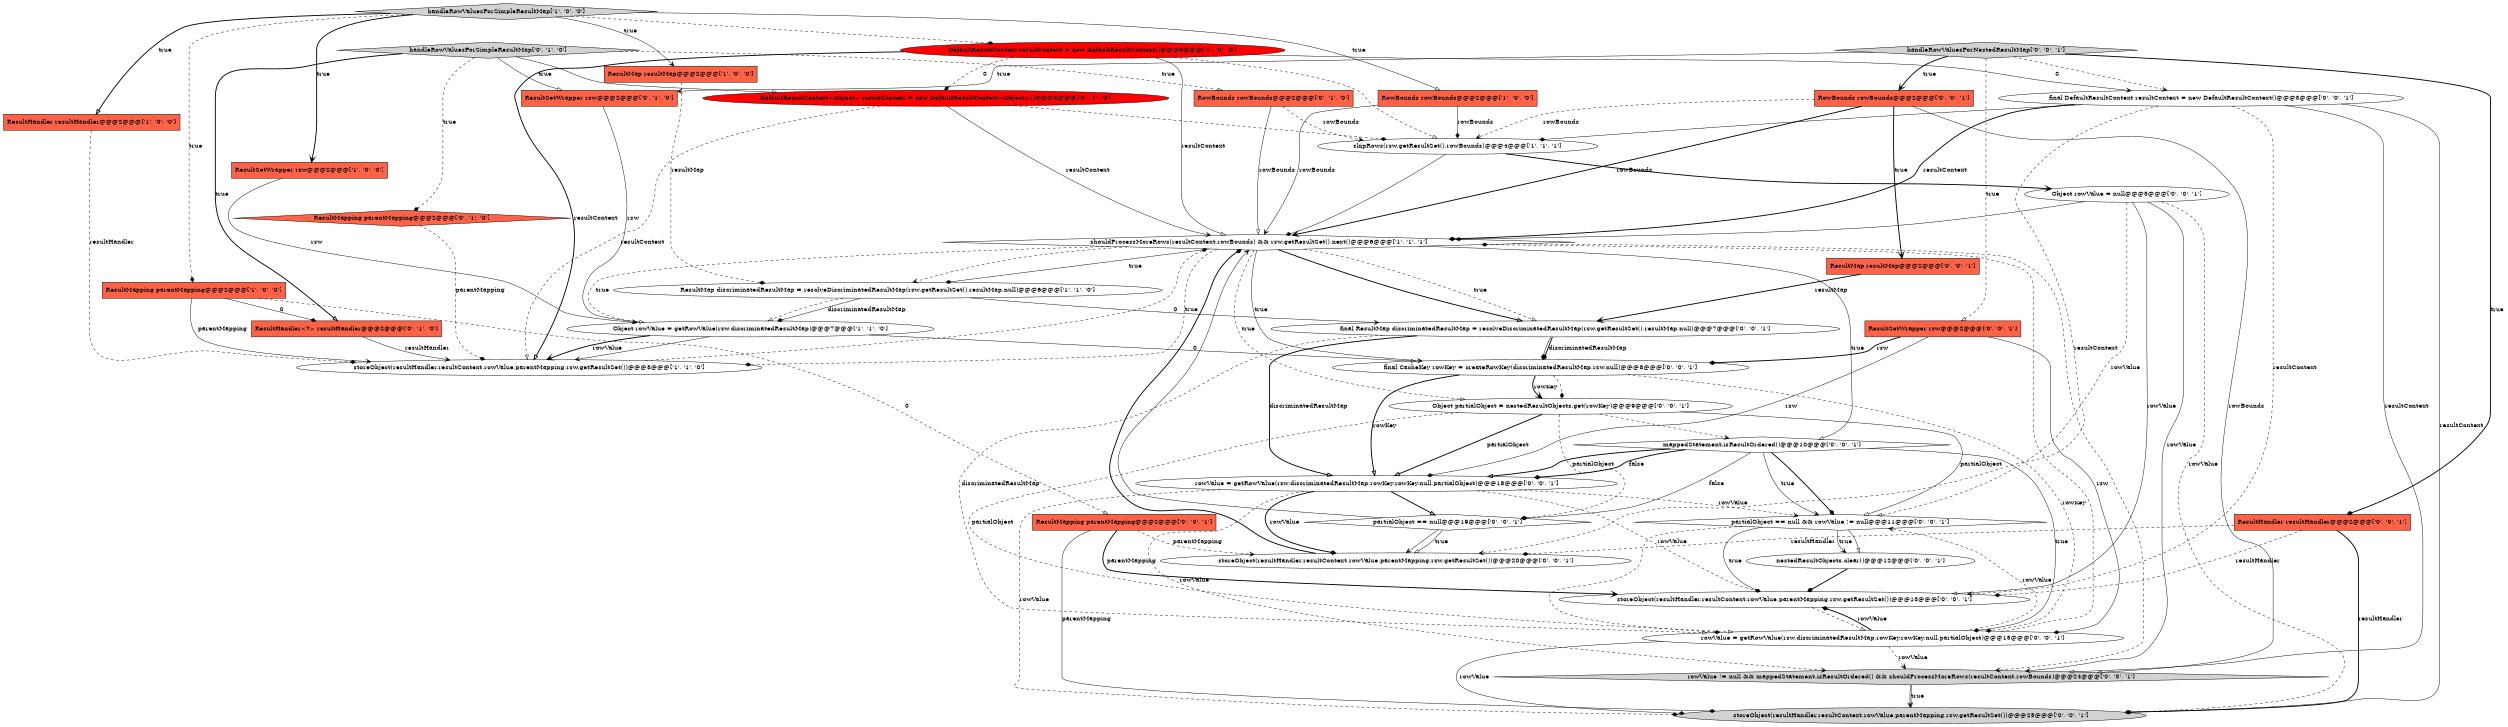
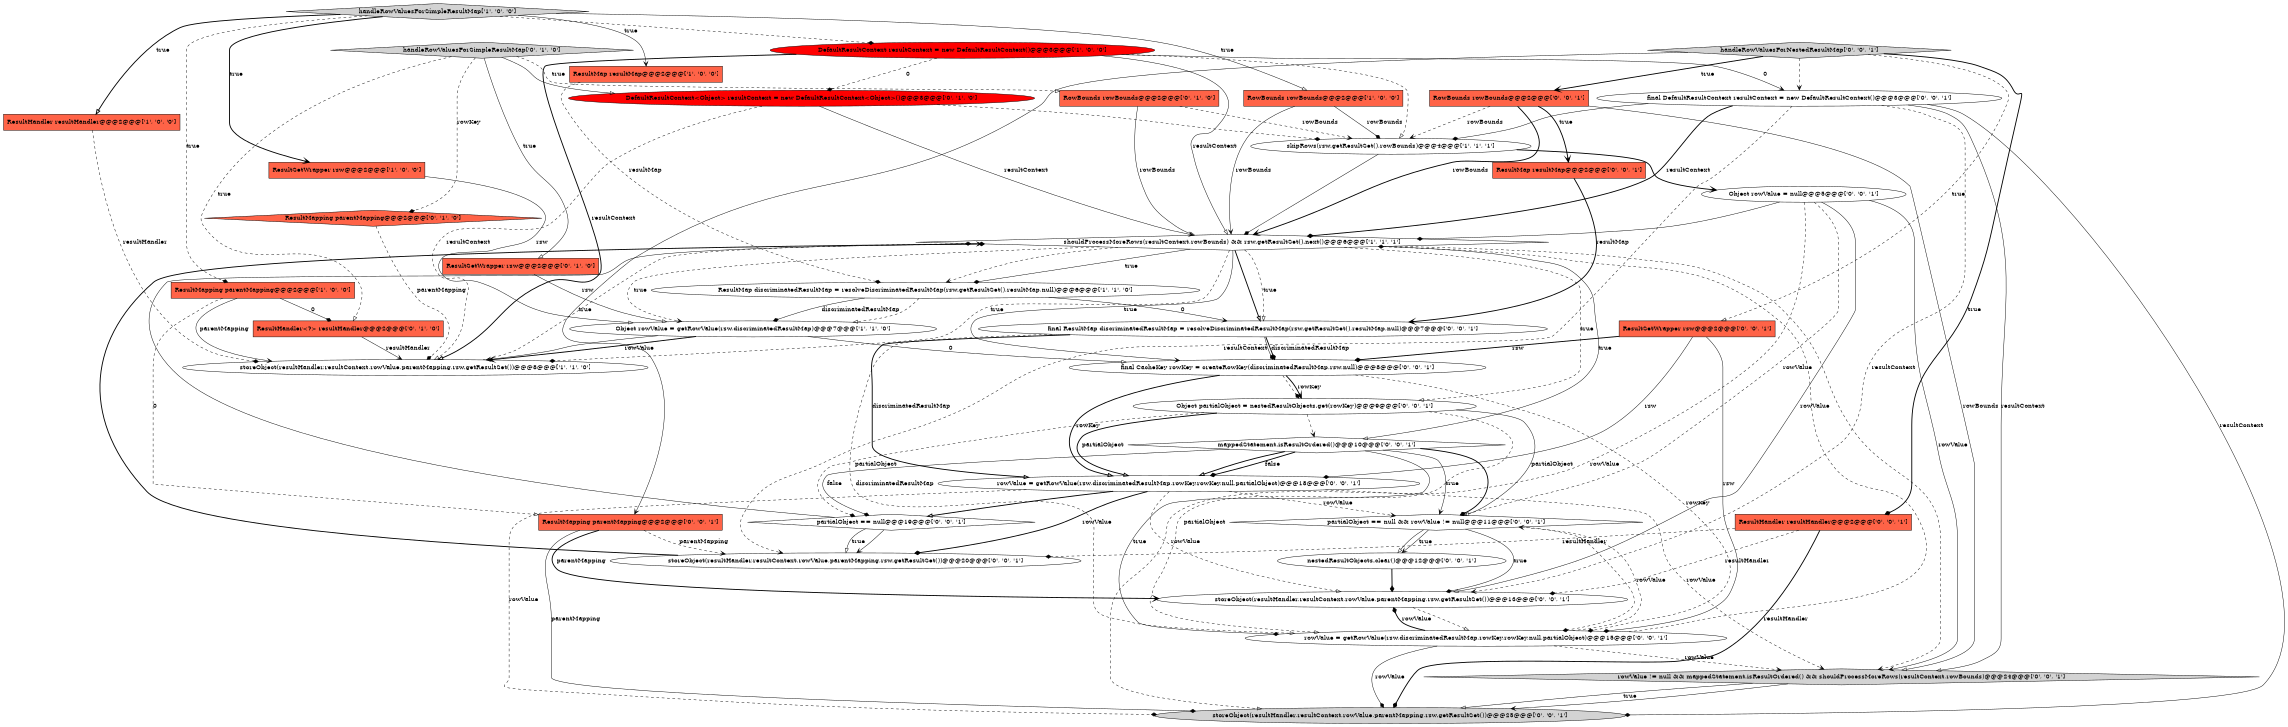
  digraph {
    node [fillcolor=white shape=ellipse style=filled]
    edge [arrowhead=diamond style=solid]
    n1 [label="skipRows(rsw.getResultSet(),rowBounds)@@@4@@@['1', '1', '1']"]
    n2 [label="Object rowValue = null@@@5@@@['0', '0', '1']"]
    n3 [label="shouldProcessMoreRows(resultContext,rowBounds) && rsw.getResultSet().next()@@@6@@@['1', '1', '1']" shape=diamond]
    n4 [label="partialObject == null && rowValue != null@@@11@@@['0', '0', '1']" shape=diamond]
    n5 [fillcolor=lightgray label="storeObject(resultHandler,resultContext,rowValue,parentMapping,rsw.getResultSet())@@@25@@@['0', '0', '1']"]
    n6 [label="storeObject(resultHandler,resultContext,rowValue,parentMapping,rsw.getResultSet())@@@13@@@['0', '0', '1']"]
    n7 [fillcolor=lightgray label="rowValue != null && mappedStatement.isResultOrdered() && shouldProcessMoreRows(resultContext,rowBounds)@@@24@@@['0', '0', '1']" shape=diamond]
    n8 [label="storeObject(resultHandler,resultContext,rowValue,parentMapping,rsw.getResultSet())@@@8@@@['1', '1', '0']"]
    n9 [label="final CacheKey rowKey = createRowKey(discriminatedResultMap,rsw,null)@@@8@@@['0', '0', '1']"]
    n10 [label="mappedStatement.isResultOrdered()@@@10@@@['0', '0', '1']" shape=diamond]
    n11 [label="ResultMap discriminatedResultMap = resolveDiscriminatedResultMap(rsw.getResultSet(),resultMap,null)@@@6@@@['1', '1', '0']"]
    n12 [label="Object partialObject = nestedResultObjects.get(rowKey)@@@9@@@['0', '0', '1']"]
    n13 [label="Object rowValue = getRowValue(rsw,discriminatedResultMap)@@@7@@@['1', '1', '0']"]
    n14 [label="final ResultMap discriminatedResultMap = resolveDiscriminatedResultMap(rsw.getResultSet(),resultMap,null)@@@7@@@['0', '0', '1']"]
    n15 [fillcolor=tomato label="ResultMapping parentMapping@@@2@@@['1', '0', '0']" shape=box]
    n16 [fillcolor=tomato label="ResultMapping parentMapping@@@2@@@['0', '0', '1']" shape=box]
    n17 [fillcolor=tomato label="ResultHandler<?> resultHandler@@@2@@@['0', '1', '0']" shape=box]
    n18 [label="storeObject(resultHandler,resultContext,rowValue,parentMapping,rsw.getResultSet())@@@20@@@['0', '0', '1']"]
    n19 [fillcolor=tomato label="ResultSetWrapper rsw@@@2@@@['0', '0', '1']" shape=box]
    n20 [label="rowValue = getRowValue(rsw,discriminatedResultMap,rowKey,rowKey,null,partialObject)@@@18@@@['0', '0', '1']"]
    n21 [label="rowValue = getRowValue(rsw,discriminatedResultMap,rowKey,rowKey,null,partialObject)@@@15@@@['0', '0', '1']"]
    n22 [label="partialObject == null@@@19@@@['0', '0', '1']" shape=diamond]
    n23 [label="nestedResultObjects.clear()@@@12@@@['0', '0', '1']"]
    n24 [fillcolor=tomato label="RowBounds rowBounds@@@2@@@['0', '1', '0']" shape=box]
    n25 [fillcolor=lightgray label="handleRowValuesForSimpleResultMap['0', '1', '0']" shape=diamond]
    n26 [fillcolor=red label="DefaultResultContext<Object> resultContext = new DefaultResultContext<Object>()@@@3@@@['0', '1', '0']"]
    n27 [fillcolor=tomato label="ResultMapping parentMapping@@@2@@@['0', '1', '0']" shape=diamond]
    n28 [fillcolor=tomato label="ResultSetWrapper rsw@@@2@@@['0', '1', '0']" shape=box]
    n29 [fillcolor=tomato label="ResultHandler resultHandler@@@2@@@['1', '0', '0']" shape=box]
    n30 [fillcolor=tomato label="ResultHandler resultHandler@@@2@@@['0', '0', '1']" shape=box]
    n31 [fillcolor=tomato label="RowBounds rowBounds@@@2@@@['0', '0', '1']" shape=box]
    n32 [fillcolor=tomato label="ResultMap resultMap@@@2@@@['0', '0', '1']" shape=box]
    n33 [label="final DefaultResultContext resultContext = new DefaultResultContext()@@@3@@@['0', '0', '1']"]
    n34 [fillcolor=tomato label="ResultSetWrapper rsw@@@2@@@['1', '0', '0']" shape=box]
    n35 [fillcolor=lightgray label="handleRowValuesForSimpleResultMap['1', '0', '0']" shape=diamond]
    n36 [fillcolor=red label="DefaultResultContext resultContext = new DefaultResultContext()@@@3@@@['1', '0', '0']"]
    n37 [fillcolor=tomato label="ResultMap resultMap@@@2@@@['1', '0', '0']" shape=box]
    n38 [fillcolor=tomato label="RowBounds rowBounds@@@2@@@['1', '0', '0']" shape=box]
    n39 [fillcolor=lightgray label="handleRowValuesForNestedResultMap['0', '0', '1']" shape=diamond]
    n1 -> n2 [arrowhead=vee style=bold]
    n1 -> n3
    n2 -> n3
    n2 -> n4 [arrowhead=onormal label=rowValue style=dashed]
    n2 -> n5 [arrowhead=onormal label=rowValue style=dashed]
    n2 -> n6 [arrowhead=onormal label=rowValue]
    n2 -> n7 [arrowhead=vee label=rowValue]
    n3 -> n7 [arrowhead=vee style=dashed]
    n3 -> n8 [label=true style=dashed]
    n3 -> n9 [arrowhead=vee label=true]
    n3 -> n10 [arrowhead=onormal label=true]
    n3 -> n11 [label=true]
    n3 -> n11 [arrowhead=vee style=dashed]
    n3 -> n12 [arrowhead=onormal label=true style=dashed]
    n3 -> n13 [arrowhead=vee label=true style=dashed]
    n3 -> n14 [arrowhead=onormal label=true style=dashed]
    n3 -> n14 [arrowhead=onormal style=bold]
    n4 -> n6 [label=true]
    n4 -> n21 [style=dashed]
    n4 -> n23 [arrowhead=onormal]
    n4 -> n23 [arrowhead=vee label=true]
    n6 -> n21 [arrowhead=onormal style=dashed]
    n7 -> n5 [arrowhead=vee]
    n7 -> n5 [arrowhead=onormal label=true]
    n8 -> n3 [style=dashed]
    n9 -> n12 [style=dashed]
    n9 -> n12 [arrowhead=vee label=rowKey style=bold]
    n9 -> n20 [arrowhead=onormal label=rowKey style=bold]
    n9 -> n21 [label=rowKey style=dashed]
    n10 -> n4 [style=bold]
    n10 -> n4 [arrowhead=vee label=true]
    n10 -> n20 [arrowhead=onormal style=bold]
    n10 -> n20 [label=false style=bold]
    n10 -> n21 [label=true]
    n10 -> n22 [label=false]
    n11 -> n13 [label=discriminatedResultMap]
    n11 -> n13 [arrowhead=onormal style=dashed]
    n11 -> n14 [arrowhead=vee label=0]
    n12 -> n4 [arrowhead=onormal label=partialObject]
    n12 -> n10 [arrowhead=vee style=dashed]
    n12 -> n20 [arrowhead=onormal label=partialObject style=bold]
    n12 -> n21 [arrowhead=onormal label=partialObject style=dashed]
    n12 -> n22 [label=partialObject style=dashed]
    n13 -> n8 [arrowhead=vee]
    n13 -> n8 [arrowhead=vee label=rowValue style=bold]
    n13 -> n9 [arrowhead=onormal label=0]
    n14 -> n9 [label=discriminatedResultMap style=bold]
    n14 -> n9
    n14 -> n20 [arrowhead=onormal label=discriminatedResultMap style=bold]
    n14 -> n21 [arrowhead=onormal label=discriminatedResultMap style=dashed]
    n15 -> n8 [arrowhead=vee label=parentMapping]
    n15 -> n16 [arrowhead=onormal label=0 style=dashed]
    n15 -> n17 [label=0]
    n16 -> n5 [label=parentMapping]
    n16 -> n6 [arrowhead=vee label=parentMapping style=bold]
    n16 -> n18 [arrowhead=vee label=parentMapping style=dashed]
    n17 -> n8 [arrowhead=vee label=resultHandler]
    n18 -> n3 [style=bold]
    n19 -> n9 [label=rsw style=bold]
    n19 -> n20 [label=rsw]
    n19 -> n21 [label=rsw]
    n20 -> n4 [arrowhead=vee label=rowValue style=dashed]
    n20 -> n5 [label=rowValue style=dashed]
    n20 -> n6 [arrowhead=onormal label=rowValue style=dashed]
    n20 -> n7 [arrowhead=vee label=rowValue style=dashed]
    n20 -> n18 [label=rowValue style=bold]
    n20 -> n22 [arrowhead=onormal style=bold]
    n21 -> n3 [style=dashed]
    n21 -> n4 [arrowhead=vee label=rowValue style=dashed]
    n21 -> n5 [label=rowValue]
    n21 -> n6 [label=rowValue style=bold]
    n21 -> n7 [arrowhead=vee label=rowValue style=dashed]
    n22 -> n3 [arrowhead=vee]
    n22 -> n18 [arrowhead=vee]
    n22 -> n18 [arrowhead=onormal label=true]
    n23 -> n6 [style=bold]
    n24 -> n1 [arrowhead=vee label=rowBounds style=dashed]
    n24 -> n3 [arrowhead=onormal label=rowBounds]
-   n25 -> n17 [arrowhead=onormal label=true style=bold]
+   n25 -> n17 [arrowhead=onormal label=true style=dashed]
    n25 -> n24 [arrowhead=onormal label=true style=dashed]
    n25 -> n26 [arrowhead=onormal]
-   n25 -> n27 [label=true style=dashed]
+   n25 -> n27 [label=rowKey style=dashed]
    n25 -> n28 [arrowhead=onormal label=true]
    n26 -> n1 [style=dashed]
    n26 -> n3 [arrowhead=vee label=resultContext]
    n26 -> n8 [arrowhead=onormal label=resultContext style=dashed]
    n27 -> n8 [label=parentMapping style=dashed]
    n28 -> n13 [arrowhead=onormal label=rsw]
    n29 -> n8 [label=resultHandler style=dashed]
    n30 -> n5 [label=resultHandler style=bold]
    n30 -> n6 [label=resultHandler style=dashed]
    n30 -> n18 [label=resultHandler style=dashed]
    n31 -> n1 [arrowhead=vee label=rowBounds style=dashed]
    n31 -> n3 [arrowhead=vee label=rowBounds style=bold]
    n31 -> n7 [arrowhead=onormal label=rowBounds]
    n31 -> n32 [arrowhead=vee label=true style=bold]
    n32 -> n14 [arrowhead=vee label=resultMap style=bold]
    n33 -> n1
    n33 -> n3 [label=resultContext style=bold]
    n33 -> n5 [label=resultContext]
    n33 -> n6 [arrowhead=vee label=resultContext style=dashed]
    n33 -> n7 [arrowhead=onormal label=resultContext]
    n33 -> n18 [arrowhead=vee label=resultContext style=dashed]
    n34 -> n13 [arrowhead=onormal label=rsw]
    n35 -> n15 [label=true style=dashed]
    n35 -> n29 [arrowhead=onormal label=true style=bold]
    n35 -> n34 [arrowhead=vee label=true style=bold]
    n35 -> n36 [style=dashed]
    n35 -> n37 [arrowhead=vee label=true]
    n35 -> n38 [arrowhead=onormal label=true]
    n36 -> n1 [arrowhead=onormal style=dashed]
    n36 -> n3 [arrowhead=onormal label=resultContext]
    n36 -> n8 [arrowhead=onormal label=resultContext style=bold]
    n36 -> n26 [label=0 style=dashed]
    n36 -> n33 [arrowhead=vee label=0]
    n37 -> n11 [label=resultMap style=dashed]
    n38 -> n1 [label=rowBounds]
    n38 -> n3 [arrowhead=vee label=rowBounds]
-   n39 -> n28 [arrowhead=vee label=true]
+   n39 -> n16 [arrowhead=vee label=true]
    n39 -> n19 [arrowhead=onormal label=true style=dashed]
    n39 -> n30 [label=true style=bold]
    n39 -> n31 [arrowhead=vee label=true style=bold]
    n39 -> n33 [arrowhead=vee style=dashed]
  }
